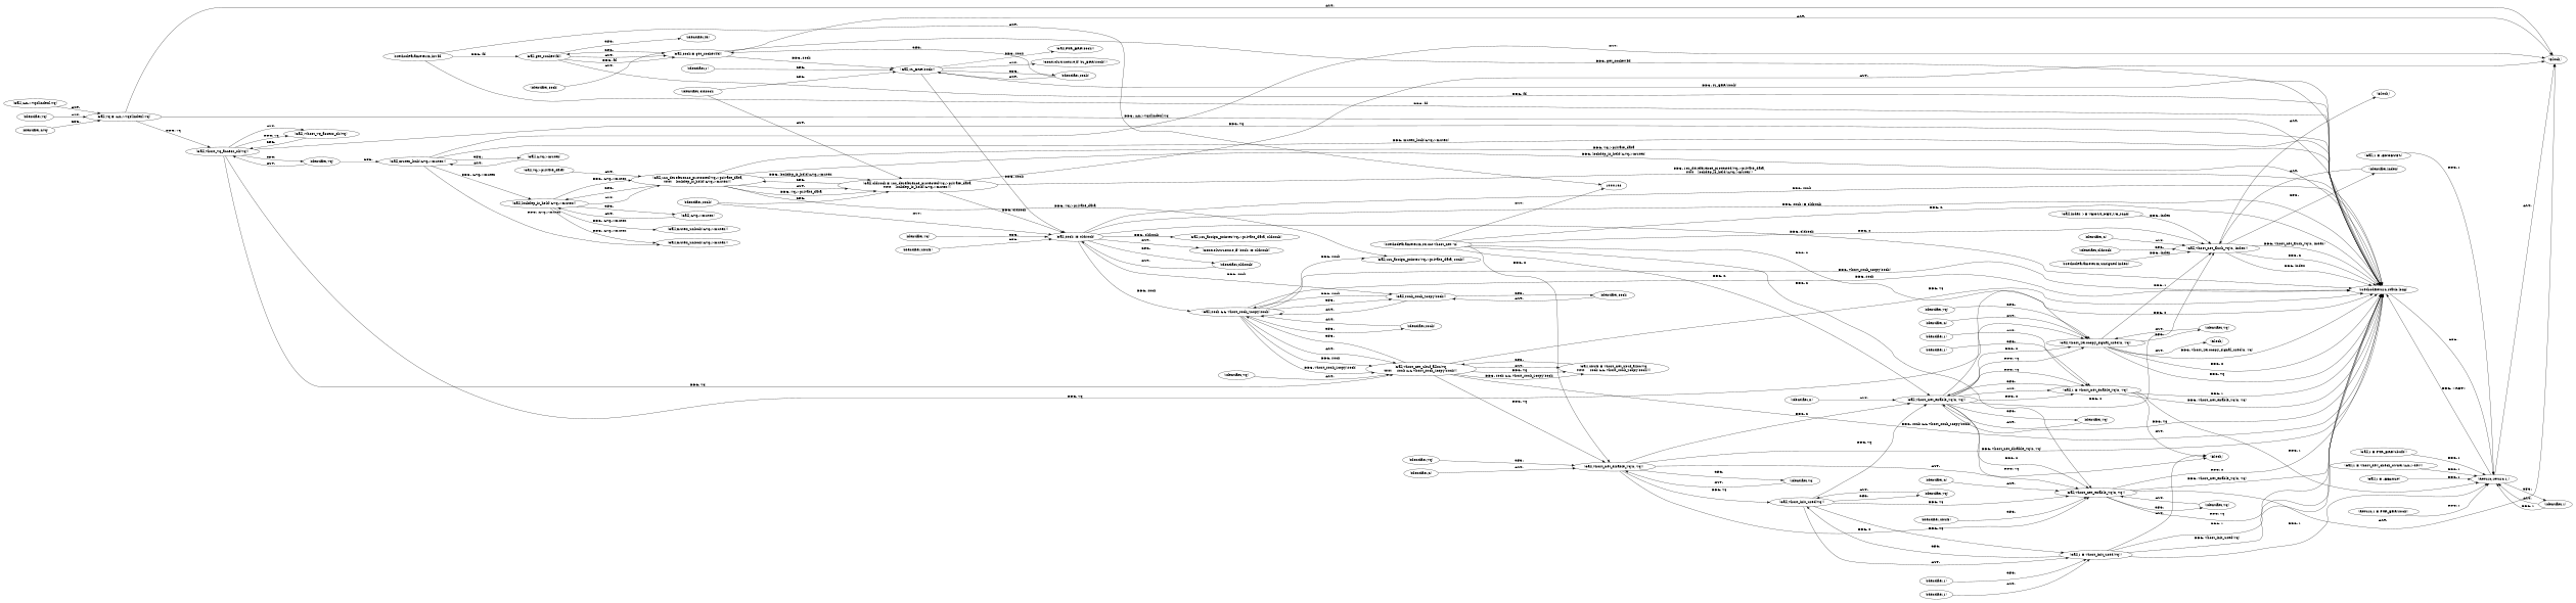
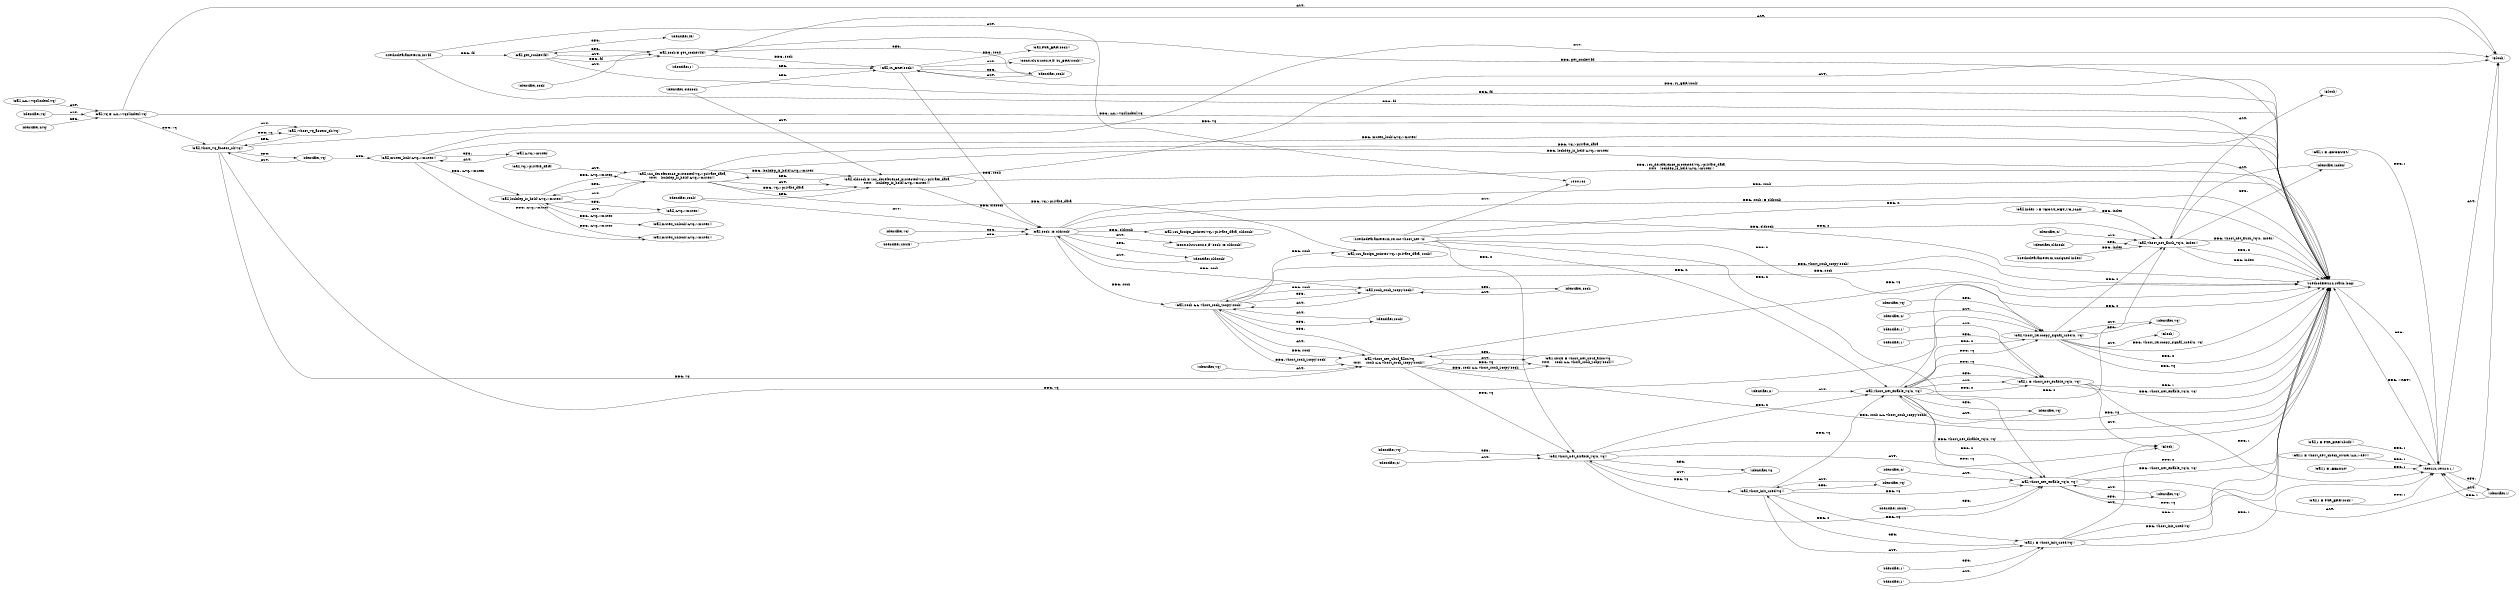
  digraph {
    rankdir=LR
    n1 [label="(Call,vhost_net_disable_vq(n, vq))"]
    n2 [label="(Call,vhost_init_used(vq))"]
    n3 [label="(Call,vhost_net_enable_vq(n, vq))"]
    n4 [label="(Call,vhost_net_enable_vq(n, vq))"]
    n5 [label="(Identifier,vq)"]
    n6 [label="(MethodReturn,static long)"]
    n7 [label="(Block,)"]
    n8 [label="(Call,r = vhost_init_used(vq))"]
    n9 [label="(Identifier,vq)"]
    n10 [label="(Call,vhost_zerocopy_signal_used(n, vq))"]
    n11 [label="(Call,vhost_net_flush_vq(n, index))"]
    n12 [label="(Call,r = vhost_net_enable_vq(n, vq))"]
    n13 [label="(Identifier,vq)"]
    n14 [label="(Block,)"]
    n15 [label="(Identifier,vq)"]
    n16 [label="(Return,return r;)"]
    n17 [label="(MethodParameterIn,struct vhost_net *n)"]
    1000102
    n19 [label="(Block,)"]
    n20 [label="(Identifier,vq)"]
    n21 [label="(Block,)"]
    n22 [label="(Identifier,index)"]
    n23 [label="(Call,vhost_net_ubuf_alloc(vq,\n\t\t\t\t\t     sock && vhost_sock_zcopy(sock)))"]
    n24 [label="(Call,sock && vhost_sock_zcopy(sock))"]
    n25 [label="(Call,ubufs = vhost_net_ubuf_alloc(vq,\n\t\t\t\t\t     sock && vhost_sock_zcopy(sock)))"]
    n26 [label="(Call,sock_sock_zcopy(sock))"]
    n27 [label="(Call,rcu_assign_pointer(vq->private_data, sock))"]
    n28 [label="(Identifier,sock)"]
    n29 [label="(Call,vhost_vq_access_ok(vq))"]
    n30 [label="(Identifier,vq)"]
    n31 [label="(Call,!vhost_vq_access_ok(vq))"]
    n32 [label="(Call,mutex_lock(&vq->mutex))"]
    n33 [label="(Call,vq = &n->vqs[index].vq)"]
    n34 [label="(Call,&n->vqs[index].vq)"]
    n35 [label="(Identifier,sock)"]
    n36 [label="(Call,sock != oldsock)"]
    n37 [label="(Call,rcu_assign_pointer(vq->private_data, oldsock))"]
    n38 [label="(ControlStructure,if (sock != oldsock))"]
    n39 [label="(Identifier,oldsock)"]
    n40 [label="(Call,IS_ERR(sock))"]
    n41 [label="(Call,PTR_ERR(sock))"]
    n42 [label="(Identifier,sock)"]
    n43 [label="(ControlStructure,if (IS_ERR(sock)))"]
    n44 [label="(Call,sock = get_socket(fd))"]
    n45 [label="(Call,get_socket(fd))"]
    n46 [label="(Identifier,fd)"]
    n47 [label="(MethodParameterIn,int fd)"]
    n48 [label="(Call,oldsock = rcu_dereference_protected(vq->private_data,\n\t\t\t\t\t    lockdep_is_held(&vq->mutex)))"]
    n49 [label="(Call,rcu_dereference_protected(vq->private_data,\n\t\t\t\t\t    lockdep_is_held(&vq->mutex)))"]
    n50 [label="(Call,lockdep_is_held(&vq->mutex))"]
    n51 [label="(Call,mutex_unlock(&vq->mutex))"]
    n52 [label="(Call,&vq->mutex)"]
    n53 [label="(Call,mutex_unlock(&vq->mutex))"]
    n54 [label="(Call,&vq->mutex)"]
    n55 [label="(Identifier,r)"]
    n56 [label="(Call,vq->private_data)"]
    n57 [label="(Call,r = -ENOBUFS)"]
    n58 [label="(Identifier,n)"]
    n59 [label="(Identifier,n)"]
    n60 [label="(Identifier,n)"]
    n61 [label="(Identifier,ubufs)"]
    n62 [label="(Identifier,r)"]
    n63 [label="(Identifier,r)"]
    n64 [label="(Identifier,oldsock)"]
    n65 [label="(Identifier,vq)"]
    n66 [label="(Identifier,sock)"]
    n67 [label="(Identifier,r)"]
    n68 [label="(Identifier,oldsock)"]
    n69 [label="(Call,r = PTR_ERR(ubufs))"]
    n70 [label="(Call,r = vhost_dev_check_owner(&n->dev))"]
    n71 [label="(Identifier,r)"]
    n72 [label="(Identifier,n)"]
    n73 [label="(Identifier,vq)"]
    n74 [label="(Identifier,ubufs)"]
    n75 [label="(Identifier,r)"]
    n76 [label="(MethodParameterIn,unsigned index)"]
    n77 [label="(Identifier,n)"]
    n78 [label="(Call,r = -EFAULT)"]
    n79 [label="(Identifier,sock)"]
-   n80 [label="(Return,r = PTR_ERR(sock))"]
+   n80 [label="(Call,r = PTR_ERR(sock))"]
    n81 [label="(Identifier,vq)"]
    n82 [label="(Identifier,vq)"]
    n83 [label="(Identifier,vq)"]
    n84 [label="(Identifier,nvq)"]
    n85 [label="(Call,index >= VHOST_NET_VQ_MAX)"]
    n1 -> n2 [label="DDG: vq"]
    n1 -> n3 [label="DDG: n"]
    n1 -> n4 [label="DDG: n"]
    n1 -> n5 [label="CFG: "]
    n1 -> n6 [label="DDG: vhost_net_disable_vq(n, vq)"]
    n1 -> n7 [label="AST: "]
    n2 -> n3 [label="DDG: vq"]
    n2 -> n4 [label="DDG: vq"]
    n2 -> n8 [label="AST: "]
    n2 -> n8 [label="DDG: vq"]
    n2 -> n9 [label="CFG: "]
    n3 -> n4 [label="DDG: n"]
    n3 -> n4 [label="DDG: vq"]
    n3 -> n6 [label="DDG: vq"]
    n3 -> n6 [label="DDG: n"]
    n3 -> n10 [label="DDG: n"]
    n3 -> n10 [label="DDG: vq"]
    n3 -> n11 [label="DDG: n"]
    n3 -> n12 [label="AST: "]
    n3 -> n12 [label="DDG: n"]
    n3 -> n12 [label="DDG: vq"]
    n3 -> n13 [label="CFG: "]
    n4 -> n6 [label="DDG: vhost_net_enable_vq(n, vq)"]
    n4 -> n6 [label="DDG: vq"]
    n4 -> n6 [label="DDG: n"]
    n4 -> n14 [label="AST: "]
    n4 -> n15 [label="CFG: "]
    n5 -> n1 [label="AST: "]
    n6 -> n16 [label="CFG: "]
    n8 -> n2 [label="CFG: "]
    n8 -> n6 [label="DDG: vhost_init_used(vq)"]
    n8 -> n6 [label="DDG: r"]
    n8 -> n7 [label="AST: "]
    n8 -> n16 [label="DDG: r"]
    n9 -> n2 [label="AST: "]
    n10 -> n6 [label="DDG: vhost_zerocopy_signal_used(n, vq)"]
    n10 -> n6 [label="DDG: n"]
    n10 -> n6 [label="DDG: vq"]
-   n10 -> n11 [label="DDG: r"]
+   n10 -> n11 [label="DDG: n"]
    n10 -> n19 [label="AST: "]
    n10 -> n20 [label="CFG: "]
    n11 -> n6 [label="DDG: n"]
    n11 -> n6 [label="DDG: index"]
    n11 -> n6 [label="DDG: vhost_net_flush_vq(n, index)"]
    n11 -> n21 [label="AST: "]
    n11 -> n22 [label="CFG: "]
    n12 -> n3 [label="CFG: "]
    n12 -> n6 [label="DDG: r"]
    n12 -> n6 [label="DDG: vhost_net_enable_vq(n, vq)"]
    n12 -> n7 [label="AST: "]
    n12 -> n16 [label="DDG: r"]
    n13 -> n3 [label="AST: "]
    n15 -> n4 [label="AST: "]
    n16 -> n6 [label="DDG: <RET>"]
    n16 -> n14 [label="AST: "]
    n16 -> n55 [label="CFG: "]
    n17 -> n1 [label="DDG: n"]
    n17 -> n3 [label="DDG: n"]
    n17 -> n4 [label="DDG: n"]
    n17 -> n6 [label="DDG: n"]
    n17 -> n10 [label="DDG: n"]
    n17 -> n11 [label="DDG: n"]
    n17 -> 1000102 [label="AST: "]
    n20 -> n10 [label="AST: "]
    n22 -> n11 [label="AST: "]
    n23 -> n1 [label="DDG: vq"]
    n23 -> n6 [label="DDG: vq"]
    n23 -> n6 [label="DDG: sock && vhost_sock_zcopy(sock)"]
    n23 -> n24 [label="CFG: "]
    n23 -> n25 [label="AST: "]
    n23 -> n25 [label="DDG: vq"]
    n23 -> n25 [label="DDG: sock && vhost_sock_zcopy(sock)"]
    n24 -> n6 [label="DDG: vhost_sock_zcopy(sock)"]
    n24 -> n6 [label="DDG: sock"]
    n24 -> n23 [label="AST: "]
    n24 -> n23 [label="DDG: sock"]
    n24 -> n23 [label="DDG: vhost_sock_zcopy(sock)"]
    n24 -> n26 [label="CFG: "]
    n24 -> n27 [label="DDG: sock"]
    n24 -> n28 [label="CFG: "]
    n25 -> n23 [label="CFG: "]
    n26 -> n24 [label="AST: "]
    n26 -> n24 [label="DDG: sock"]
    n26 -> n35 [label="CFG: "]
    n28 -> n24 [label="AST: "]
    n29 -> n6 [label="DDG: vq"]
    n29 -> n10 [label="DDG: vq"]
    n29 -> n23 [label="DDG: vq"]
    n29 -> n30 [label="CFG: "]
    n29 -> n31 [label="AST: "]
    n29 -> n31 [label="DDG: vq"]
    n30 -> n29 [label="AST: "]
    n30 -> n32 [label="CFG: "]
    n31 -> n29 [label="CFG: "]
    n32 -> n6 [label="DDG: mutex_lock(&vq->mutex)"]
    n32 -> n14 [label="AST: "]
    n32 -> n50 [label="DDG: &vq->mutex"]
    n32 -> n51 [label="DDG: &vq->mutex"]
    n32 -> n54 [label="CFG: "]
    n33 -> n6 [label="DDG: &n->vqs[index].vq"]
    n33 -> n14 [label="AST: "]
    n33 -> n29 [label="DDG: vq"]
    n34 -> n33 [label="AST: "]
    n35 -> n26 [label="AST: "]
    n36 -> n6 [label="DDG: sock"]
    n36 -> n6 [label="DDG: sock != oldsock"]
    n36 -> n6 [label="DDG: oldsock"]
    n36 -> n24 [label="DDG: sock"]
    n36 -> n26 [label="DDG: sock"]
    n36 -> n37 [label="DDG: oldsock"]
    n36 -> n38 [label="AST: "]
    n36 -> n39 [label="CFG: "]
    n39 -> n36 [label="AST: "]
    n40 -> n6 [label="DDG: IS_ERR(sock)"]
    n40 -> n36 [label="DDG: sock"]
    n40 -> n41 [label="DDG: sock"]
    n40 -> n42 [label="CFG: "]
    n40 -> n43 [label="AST: "]
    n42 -> n40 [label="AST: "]
    n42 -> n44 [label="CFG: "]
    n44 -> n6 [label="DDG: get_socket(fd)"]
    n44 -> n14 [label="AST: "]
    n44 -> n40 [label="DDG: sock"]
    n44 -> n45 [label="CFG: "]
    n45 -> n6 [label="DDG: fd"]
    n45 -> n44 [label="AST: "]
    n45 -> n44 [label="DDG: fd"]
    n45 -> n46 [label="CFG: "]
    n47 -> n6 [label="DDG: fd"]
    n47 -> 1000102 [label="AST: "]
    n47 -> n45 [label="DDG: fd"]
    n48 -> n6 [label="DDG: rcu_dereference_protected(vq->private_data,\n\t\t\t\t\t    lockdep_is_held(&vq->mutex))"]
    n48 -> n14 [label="AST: "]
    n48 -> n36 [label="DDG: oldsock"]
    n48 -> n49 [label="CFG: "]
    n49 -> n6 [label="DDG: vq->private_data"]
    n49 -> n6 [label="DDG: lockdep_is_held(&vq->mutex)"]
    n49 -> n27 [label="DDG: vq->private_data"]
    n49 -> n48 [label="AST: "]
    n49 -> n48 [label="DDG: vq->private_data"]
    n49 -> n48 [label="DDG: lockdep_is_held(&vq->mutex)"]
    n49 -> n50 [label="CFG: "]
    n50 -> n49 [label="AST: "]
    n50 -> n49 [label="DDG: &vq->mutex"]
    n50 -> n51 [label="DDG: &vq->mutex"]
    n50 -> n52 [label="CFG: "]
    n50 -> n53 [label="DDG: &vq->mutex"]
    n52 -> n50 [label="AST: "]
    n54 -> n32 [label="AST: "]
    n55 -> n16 [label="AST: "]
    n55 -> n16 [label="DDG: r"]
    n56 -> n49 [label="AST: "]
    n57 -> n16 [label="DDG: r"]
    n58 -> n4 [label="AST: "]
    n59 -> n10 [label="AST: "]
    n60 -> n11 [label="AST: "]
    n61 -> n4 [label="CFG: "]
    n62 -> n40 [label="CFG: "]
    n63 -> n8 [label="CFG: "]
    n64 -> n11 [label="CFG: "]
    n65 -> n33 [label="AST: "]
    n66 -> n44 [label="AST: "]
    n67 -> n12 [label="AST: "]
    n68 -> n40 [label="CFG: "]
    n68 -> n48 [label="AST: "]
    n69 -> n16 [label="DDG: r"]
    n70 -> n16 [label="DDG: r"]
    n71 -> n12 [label="CFG: "]
    n72 -> n3 [label="AST: "]
    n73 -> n36 [label="CFG: "]
    n74 -> n36 [label="CFG: "]
    n75 -> n8 [label="AST: "]
    n76 -> n11 [label="DDG: index"]
    n77 -> n1 [label="AST: "]
    n78 -> n16 [label="DDG: r"]
    n79 -> n36 [label="AST: "]
    n79 -> n48 [label="CFG: "]
    n80 -> n16 [label="DDG: r"]
    n81 -> n10 [label="CFG: "]
    n82 -> n1 [label="CFG: "]
    n83 -> n23 [label="AST: "]
    n84 -> n33 [label="CFG: "]
    n85 -> n11 [label="DDG: index"]
  }
